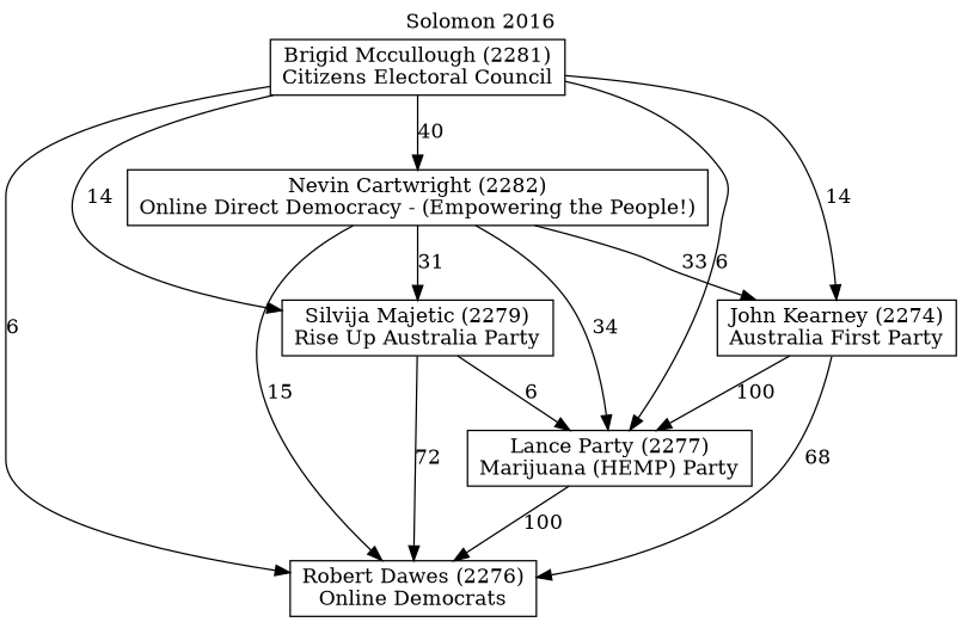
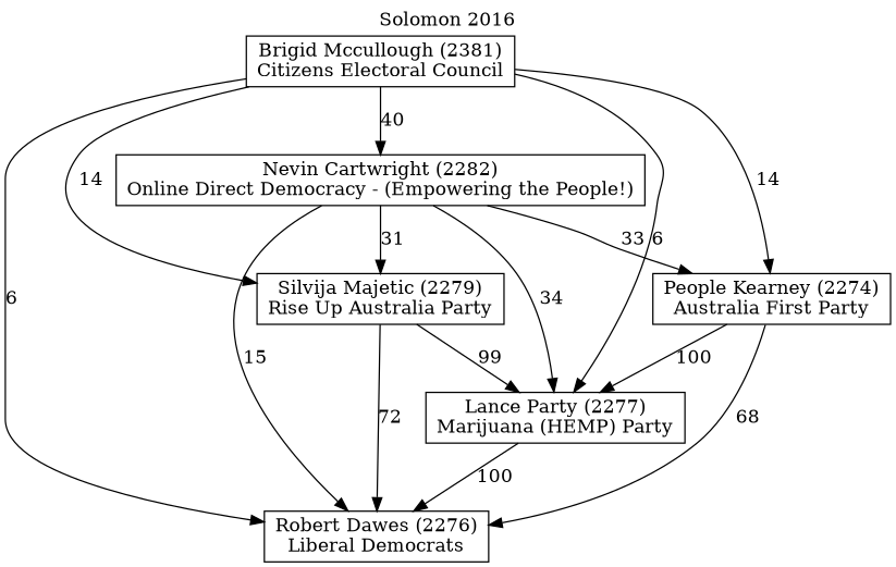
  digraph {
    label="Solomon 2016"
    labelloc=t
    mclimit=10
    node [shape=box]
-   n1 [label="Brigid Mccullough (2281)\nCitizens Electoral Council"]
-   n2 [label="Robert Dawes (2276)\nOnline Democrats"]
+   n1 [label="Brigid Mccullough (2381)\nCitizens Electoral Council"]
+   n2 [label="Robert Dawes (2276)\nLiberal Democrats"]
    n3 [label="Nevin Cartwright (2282)\nOnline Direct Democracy - (Empowering the People!)"]
    n4 [label="Silvija Majetic (2279)\nRise Up Australia Party"]
    n5 [label="Lance Party (2277)\nMarijuana (HEMP) Party"]
-   n6 [label="John Kearney (2274)\nAustralia First Party"]
+   n6 [label="People Kearney (2274)\nAustralia First Party"]
    n1 -> n2 [label=6]
    n1 -> n3 [label=40]
    n1 -> n4 [label=14]
    n1 -> n5 [label=6]
    n1 -> n6 [label=14]
    n3 -> n2 [label=15]
    n3 -> n4 [label=31]
    n3 -> n5 [label=34]
    n3 -> n6 [label=33]
    n4 -> n2 [label=72]
-   n4 -> n5 [label=6]
+   n4 -> n5 [label=99]
    n5 -> n2 [label=100]
    n6 -> n2 [label=68]
    n6 -> n5 [label=100]
  }
